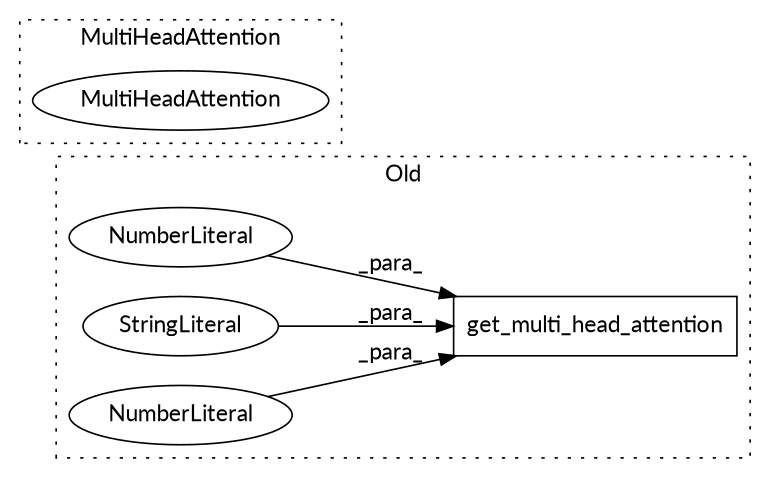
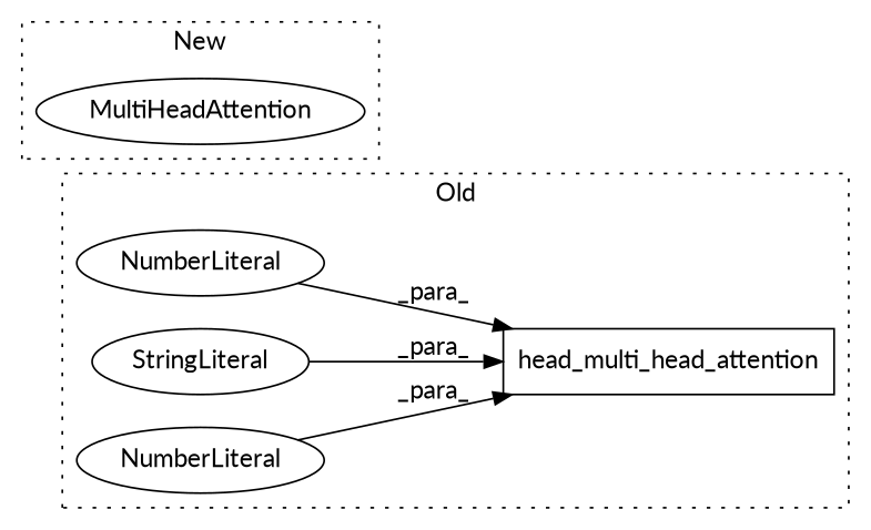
  digraph {
    fontname=Lato
    rankdir=LR
    node [a=32 fontname=Lato shape=ellipse]
    edge [fontname=Lato]
-   n1 [l="25,1" label=get_multi_head_attention s="1386,1444" shape=box]
+   n1 [l="25,1" label=head_multi_head_attention s="1386,1444" shape=box]
    n2 [a=34 l=1 label=NumberLiteral s=1423]
    n3 [a=45 l=14 label=StringLiteral s=1430]
    n4 [a=34 l=4 label=NumberLiteral s=1425]
    n5 [l="19,1" label=MultiHeadAttention s="1426,1456"]
    subgraph cluster_1 {
      label=Old
      style=dotted
      n1
      n2
      n3
      n4
    }
    subgraph cluster_2 {
-     label=MultiHeadAttention
+     label=New
      style=dotted
      n5
    }
    n2 -> n1 [label=_para_]
    n3 -> n1 [label=_para_]
    n4 -> n1 [label=_para_]
  }
